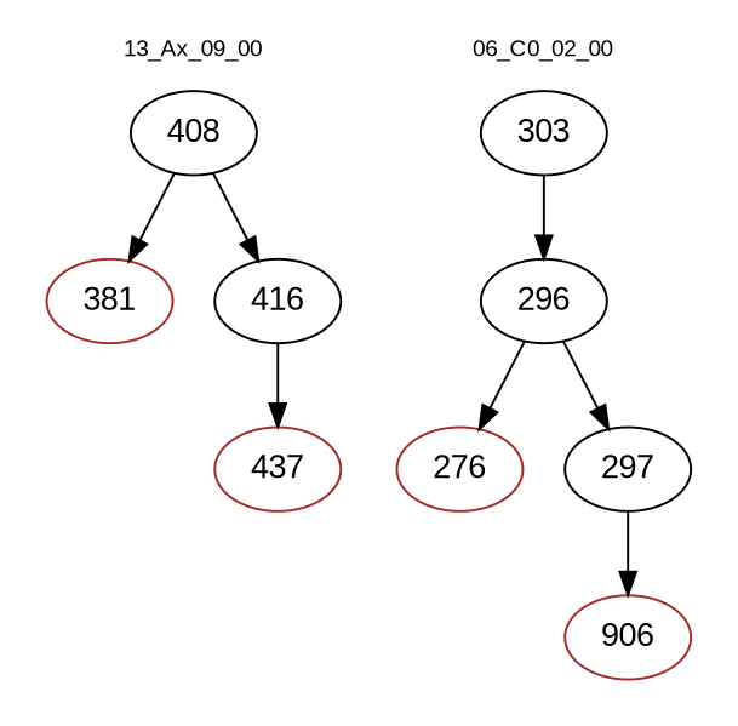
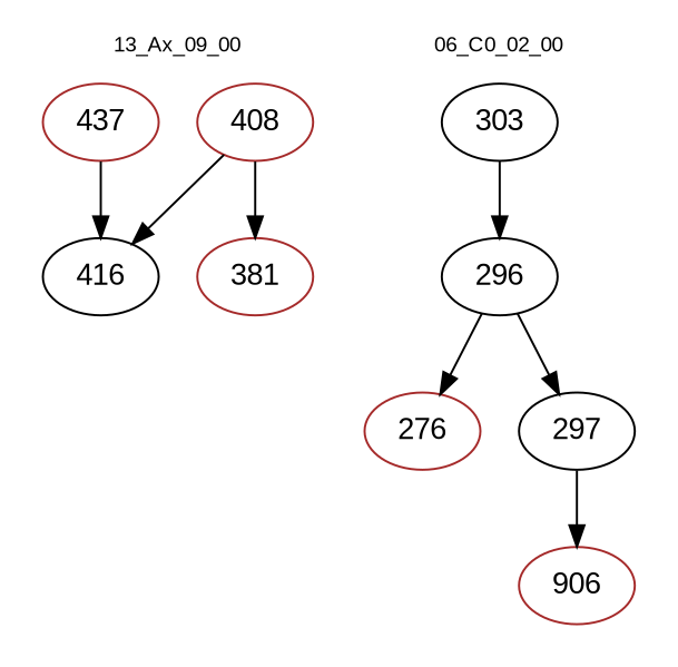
  digraph {
    fontname="Liberation Sans"
    node [color=black fontname="Liberation Sans"]
    edge [color=black fontname="Liberation Sans"]
-   n1 [label=408]
+   n1 [color=brown label=408]
    n2 [color=brown label=381]
    n3 [label=416]
    n4 [color=brown label=437]
    n5 [label=296]
    n6 [color=brown label=276]
    n7 [label=303]
    n8 [label=297]
    n9 [color=brown label=906]
    subgraph cluster_1 {
      color=white
      fontsize=10
      label="13_Ax_09_00"
      n1
      n2
      n3
      n4
    }
    subgraph cluster_2 {
      color=white
      fontsize=10
      label="06_C0_02_00"
      n5
      n6
      n7
      n8
      n9
    }
    n1 -> n2
    n1 -> n3
-   n3 -> n4
+   n4 -> n3
    n5 -> n6
    n5 -> n8
    n7 -> n5
    n8 -> n9
  }
